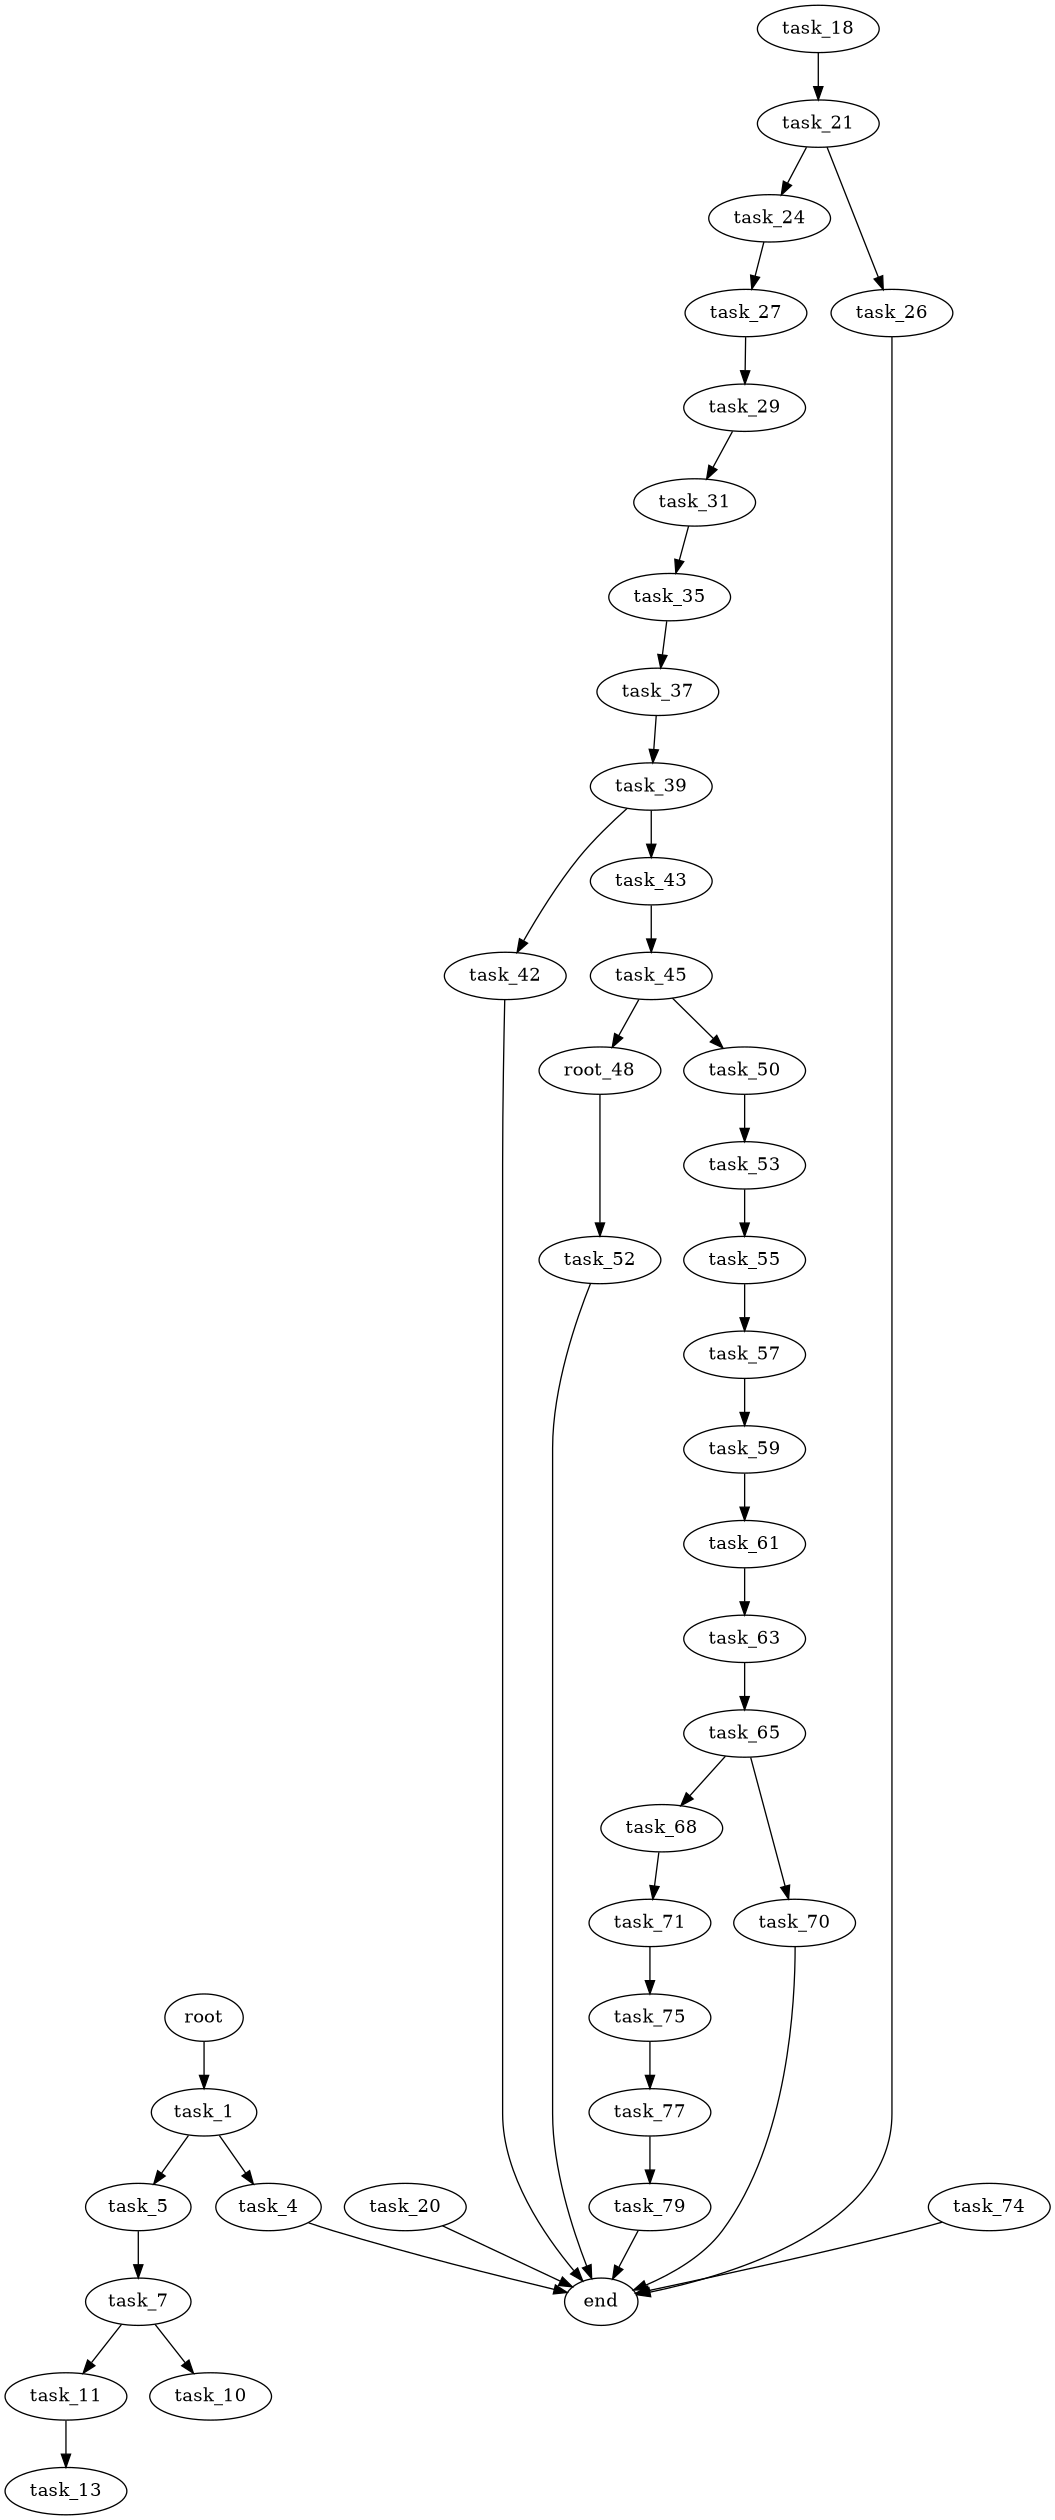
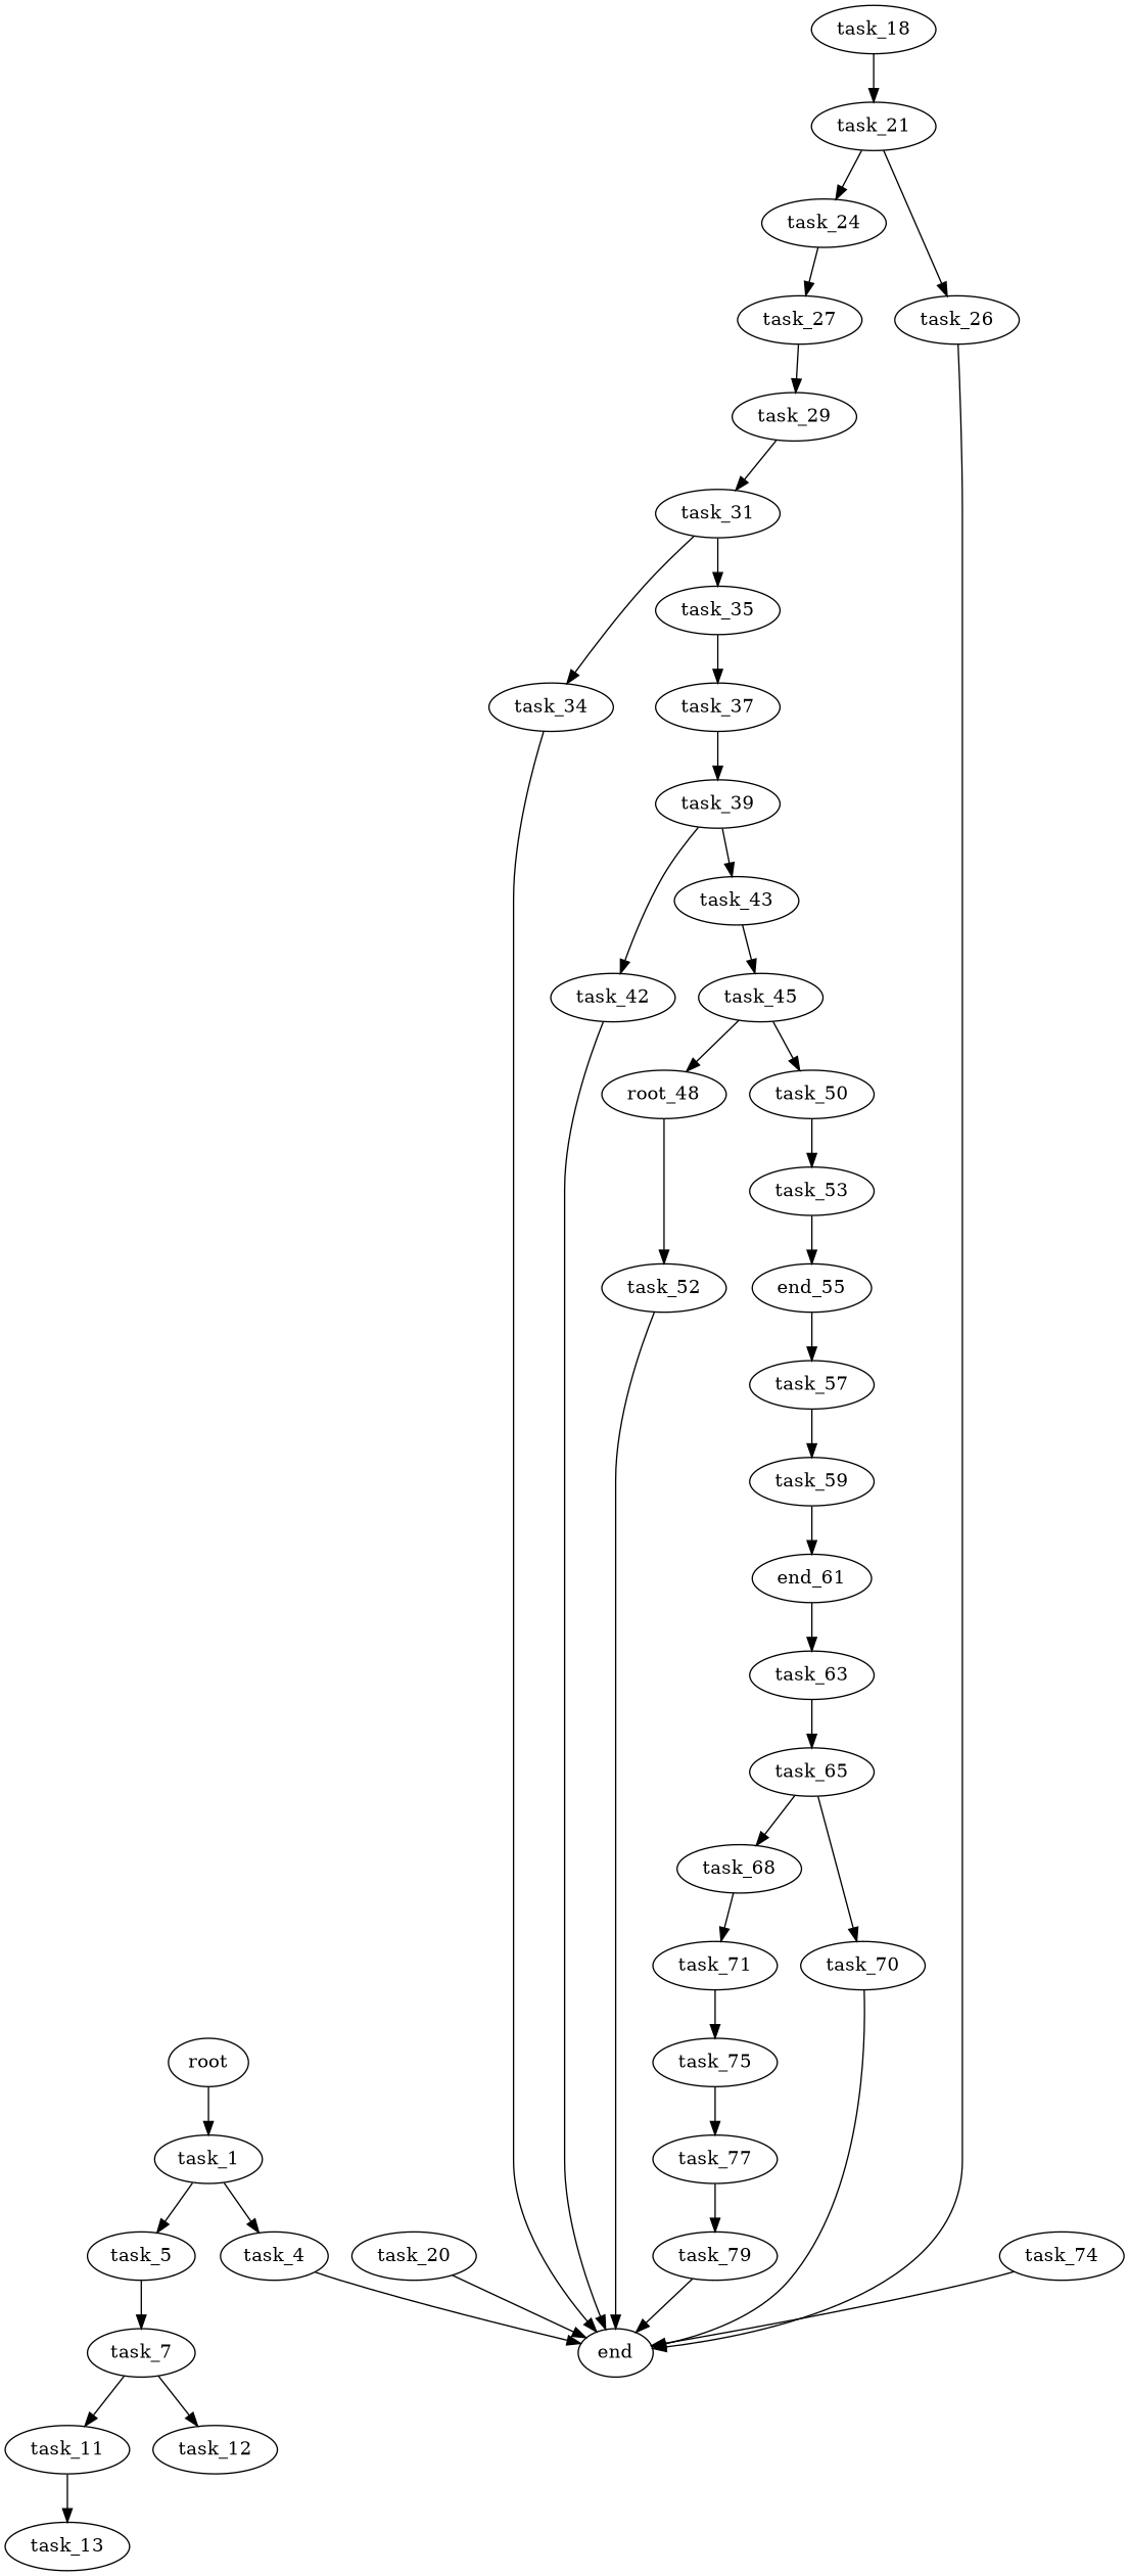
  digraph {
    root
    task_1
    task_4
    task_5
    end
    task_7
    n7 [label=task_11]
-   task_12 [label=task_10]
+   task_12
    task_13
    task_18
    task_21
    task_20
    task_24
    task_26
    task_27
    task_29
    task_31
+   task_34
    task_35
    task_37
    task_39
    task_42
    task_43
    task_45
    n25 [label=root_48]
    task_50
    task_52
    task_53
-   task_55
+   task_55 [label=end_55]
    task_57
    task_59
-   task_61
+   task_61 [label=end_61]
    task_63
    task_65
    task_68
    task_70
    task_71
    task_75
    task_74
    task_77
    task_79
    root -> task_1
    task_1 -> task_4
    task_1 -> task_5
    task_4 -> end
    task_5 -> task_7
    task_7 -> n7
    task_7 -> task_12
    n7 -> task_13
    task_18 -> task_21
    task_21 -> task_24
    task_21 -> task_26
    task_20 -> end
    task_24 -> task_27
    task_26 -> end
    task_27 -> task_29
    task_29 -> task_31
+   task_31 -> task_34
    task_31 -> task_35
+   task_34 -> end
    task_35 -> task_37
    task_37 -> task_39
    task_39 -> task_42
    task_39 -> task_43
    task_42 -> end
    task_43 -> task_45
    task_45 -> n25
    task_45 -> task_50
    n25 -> task_52
    task_50 -> task_53
    task_52 -> end
    task_53 -> task_55
    task_55 -> task_57
    task_57 -> task_59
    task_59 -> task_61
    task_61 -> task_63
    task_63 -> task_65
    task_65 -> task_68
    task_65 -> task_70
    task_68 -> task_71
    task_70 -> end
    task_71 -> task_75
    task_75 -> task_77
    task_74 -> end
    task_77 -> task_79
    task_79 -> end
  }
